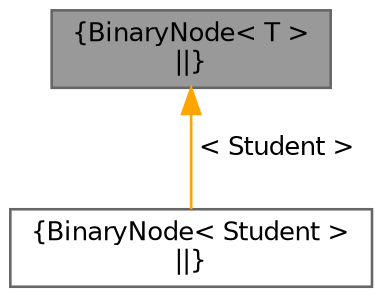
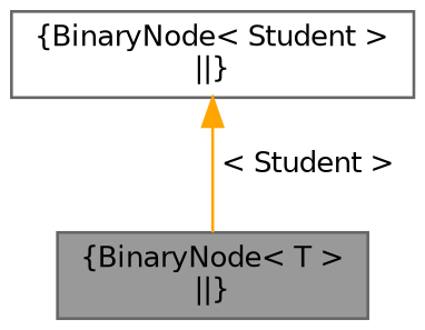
  digraph {
    node [color=gray40 fontname=Helvetica fontsize=10 shape=box style=filled]
    n1 [fillcolor=grey60 fontcolor=black height=0.2 label="{BinaryNode\< T \>\n||}" width=0.4]
    n2 [fillcolor=white height=0.2 label="{BinaryNode\< Student \>\n||}" width=0.4]
-   n1 -> n2 [color=orange dir=back fontname=Helvetica fontsize=10 label=" \< Student \>" labelfontname=Helvetica labelfontsize=10 style=solid]
+   n2 -> n1 [color=orange dir=back fontname=Helvetica fontsize=10 label=" \< Student \>" labelfontname=Helvetica labelfontsize=10 style=solid]
  }
